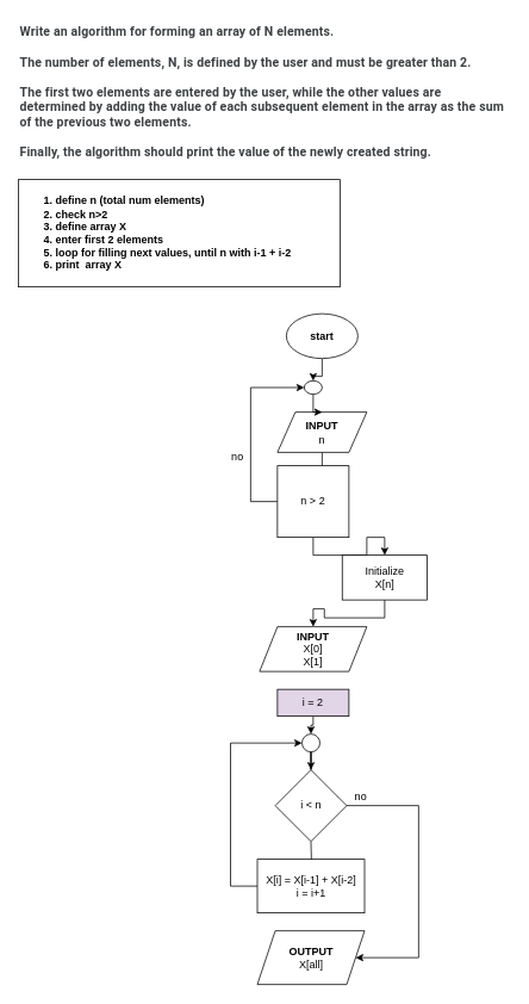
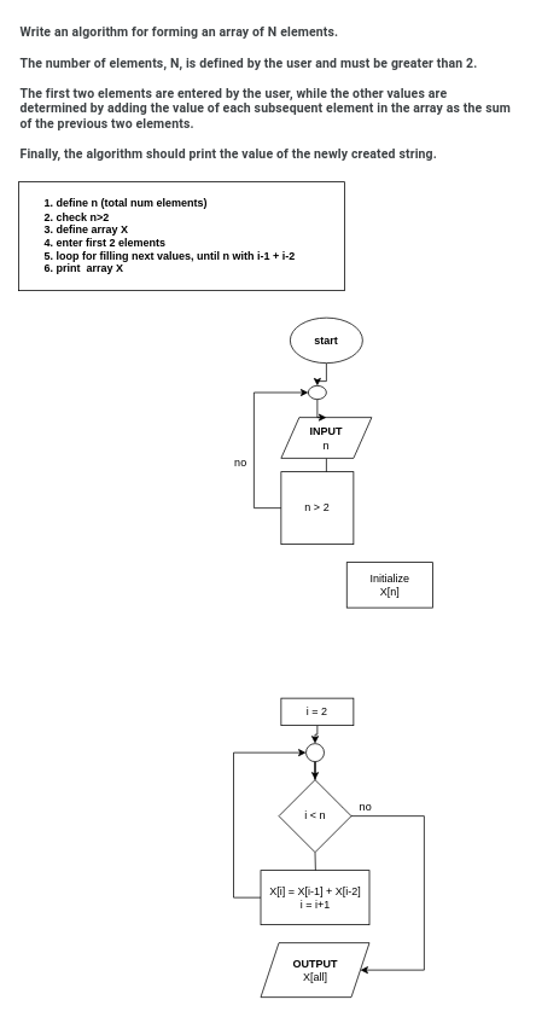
  <mxCell id="0" />
  <mxCell id="1" parent="0" />
  <mxCell id="2" value="&lt;font style=&quot;color: rgb(60 , 64 , 67) ; font-family: &amp;#34;roboto&amp;#34; , &amp;#34;arial&amp;#34; , sans-serif ; font-size: 14px ; font-style: normal ; letter-spacing: 0.2px ; text-indent: 0px ; text-transform: none ; word-spacing: 0px ; vertical-align: inherit&quot;&gt;Write an algorithm for forming an array of N elements. &lt;br&gt;&lt;/font&gt;&lt;font style=&quot;color: rgb(60 , 64 , 67) ; font-family: &amp;#34;roboto&amp;#34; , &amp;#34;arial&amp;#34; , sans-serif ; font-size: 14px ; font-style: normal ; letter-spacing: 0.2px ; text-indent: 0px ; text-transform: none ; word-spacing: 0px ; vertical-align: inherit&quot;&gt;&lt;br&gt;The number of elements, N, is defined by the user and must be greater than 2. &lt;br&gt;&lt;br&gt;The first two elements are entered by the user, while the other values ​​are determined by adding the value of each subsequent element in the array as the sum of the previous two elements. &lt;br&gt;&lt;/font&gt;&lt;font style=&quot;color: rgb(60 , 64 , 67) ; font-family: &amp;#34;roboto&amp;#34; , &amp;#34;arial&amp;#34; , sans-serif ; font-size: 14px ; font-style: normal ; letter-spacing: 0.2px ; text-indent: 0px ; text-transform: none ; word-spacing: 0px ; vertical-align: inherit&quot;&gt;&lt;br&gt;Finally, the algorithm should print the value of the newly created string.&lt;/font&gt;" style="text;whiteSpace=wrap;html=1;fontStyle=1" parent="1" vertex="1"><mxGeometry x="20" y="20" width="550" height="80" as="geometry" /></mxCell>
  <mxCell id="3" value="&lt;ol&gt;&lt;li&gt;define n (total num elements)&lt;/li&gt;&lt;li&gt;check n&amp;gt;2&lt;/li&gt;&lt;li&gt;define array X&lt;/li&gt;&lt;li&gt;enter first 2 elements&lt;/li&gt;&lt;li&gt;loop for filling next values, until n with i-1 + i-2&lt;/li&gt;&lt;li&gt;print&amp;nbsp; array X&lt;/li&gt;&lt;/ol&gt;" style="text;strokeColor=#000000;fillColor=none;html=1;whiteSpace=wrap;verticalAlign=middle;overflow=hidden;fontStyle=1" parent="1" vertex="1"><mxGeometry x="20" y="200" width="360" height="120" as="geometry" /></mxCell>
  <mxCell id="4" value="" style="edgeStyle=orthogonalEdgeStyle;rounded=0;orthogonalLoop=1;jettySize=auto;html=1;" parent="1" source="5" target="12" edge="1"><mxGeometry relative="1" as="geometry" /></mxCell>
  <mxCell id="5" value="start" style="ellipse;whiteSpace=wrap;html=1;strokeColor=#000000;fontStyle=1" parent="1" vertex="1"><mxGeometry x="320" y="350" width="80" height="50" as="geometry" /></mxCell>
  <mxCell id="6" value="" style="edgeStyle=orthogonalEdgeStyle;rounded=0;orthogonalLoop=1;jettySize=auto;html=1;" parent="1" source="7" target="10" edge="1"><mxGeometry relative="1" as="geometry" /></mxCell>
  <mxCell id="7" value="&lt;b&gt;INPUT&lt;/b&gt;&lt;br&gt;n" style="shape=parallelogram;perimeter=parallelogramPerimeter;whiteSpace=wrap;html=1;fixedSize=1;" parent="1" vertex="1"><mxGeometry x="310" y="460" width="100" height="45" as="geometry" /></mxCell>
  <mxCell id="8" style="edgeStyle=orthogonalEdgeStyle;rounded=0;orthogonalLoop=1;jettySize=auto;html=1;entryX=0;entryY=0.5;entryDx=0;entryDy=0;" parent="1" source="10" target="12" edge="1"><mxGeometry relative="1" as="geometry"><Array as="points"><mxPoint x="280" y="560" /><mxPoint x="280" y="433" /></Array></mxGeometry></mxCell>
- <mxCell id="9" value="" style="edgeStyle=orthogonalEdgeStyle;rounded=0;orthogonalLoop=1;jettySize=auto;html=1;" parent="1" source="10" target="15" edge="1"><mxGeometry relative="1" as="geometry" /></mxCell>
  <mxCell id="10" value="n &amp;gt; 2" style="whiteSpace=wrap;html=1;rounded=0;" parent="1" vertex="1"><mxGeometry x="310" y="520" width="80" height="80" as="geometry" /></mxCell>
  <mxCell id="11" style="edgeStyle=orthogonalEdgeStyle;rounded=0;orthogonalLoop=1;jettySize=auto;html=1;" parent="1" source="12" target="7" edge="1"><mxGeometry relative="1" as="geometry" /></mxCell>
  <mxCell id="12" value="" style="ellipse;whiteSpace=wrap;html=1;fontStyle=1;" parent="1" vertex="1"><mxGeometry x="340" y="425" width="20" height="15" as="geometry" /></mxCell>
  <mxCell id="13" value="no" style="text;html=1;align=center;verticalAlign=middle;resizable=0;points=[];autosize=1;" parent="1" vertex="1"><mxGeometry x="250" y="500" width="30" height="20" as="geometry" /></mxCell>
- <mxCell id="14" value="" style="edgeStyle=orthogonalEdgeStyle;rounded=0;orthogonalLoop=1;jettySize=auto;html=1;" parent="1" source="15" target="16" edge="1"><mxGeometry relative="1" as="geometry" /></mxCell>
  <mxCell id="15" value="Initialize&lt;br&gt;X[n]" style="whiteSpace=wrap;html=1;" parent="1" vertex="1"><mxGeometry x="382.5" y="620" width="95" height="50" as="geometry" /></mxCell>
- <mxCell id="16" value="&lt;b&gt;INPUT&lt;/b&gt;&lt;br&gt;X[0]&lt;br&gt;X[1]" style="shape=parallelogram;perimeter=parallelogramPerimeter;whiteSpace=wrap;html=1;fixedSize=1;" parent="1" vertex="1"><mxGeometry x="290" y="700" width="120" height="50" as="geometry" /></mxCell>
  <mxCell id="17" style="edgeStyle=orthogonalEdgeStyle;rounded=0;orthogonalLoop=1;jettySize=auto;html=1;entryX=0.5;entryY=0;entryDx=0;entryDy=0;" parent="1" source="18" target="26" edge="1"><mxGeometry relative="1" as="geometry"><Array as="points"><mxPoint x="350" y="810" /><mxPoint x="348" y="810" /></Array></mxGeometry></mxCell>
- <mxCell id="18" value="i = 2" style="whiteSpace=wrap;html=1;fillColor=#e1d5e7;" parent="1" vertex="1"><mxGeometry x="310" y="770" width="80" height="30" as="geometry" /></mxCell>
+ <mxCell id="18" value="i = 2" style="whiteSpace=wrap;html=1;" parent="1" vertex="1"><mxGeometry x="310" y="770" width="80" height="30" as="geometry" /></mxCell>
  <mxCell id="19" value="" style="edgeStyle=orthogonalEdgeStyle;rounded=0;orthogonalLoop=1;jettySize=auto;html=1;" parent="1" target="23" edge="1"><mxGeometry relative="1" as="geometry"><mxPoint x="347.5" y="940" as="sourcePoint" /></mxGeometry></mxCell>
  <mxCell id="20" value="" style="edgeStyle=orthogonalEdgeStyle;rounded=0;orthogonalLoop=1;jettySize=auto;html=1;" parent="1" target="24" edge="1"><mxGeometry relative="1" as="geometry"><mxPoint x="377.5" y="890" as="sourcePoint" /><Array as="points"><mxPoint x="378" y="900" /><mxPoint x="468" y="900" /><mxPoint x="468" y="1070" /></Array></mxGeometry></mxCell>
  <mxCell id="21" value="i &amp;lt; n" style="rhombus;whiteSpace=wrap;html=1;" parent="1" vertex="1"><mxGeometry x="307.5" y="860" width="80" height="80" as="geometry" /></mxCell>
  <mxCell id="22" style="edgeStyle=orthogonalEdgeStyle;rounded=0;orthogonalLoop=1;jettySize=auto;html=1;entryX=0;entryY=0.5;entryDx=0;entryDy=0;" parent="1" source="23" target="26" edge="1"><mxGeometry relative="1" as="geometry"><Array as="points"><mxPoint x="257.5" y="990" /><mxPoint x="257.5" y="830" /></Array></mxGeometry></mxCell>
  <mxCell id="23" value="X[i] = X[i-1] + X[i-2]&lt;br&gt;i = i+1" style="whiteSpace=wrap;html=1;" parent="1" vertex="1"><mxGeometry x="287.5" y="960" width="120" height="60" as="geometry" /></mxCell>
  <mxCell id="24" value="&lt;b&gt;OUTPUT&lt;/b&gt;&lt;br&gt;X[all]" style="shape=parallelogram;perimeter=parallelogramPerimeter;whiteSpace=wrap;html=1;fixedSize=1;" parent="1" vertex="1"><mxGeometry x="287.5" y="1040" width="120" height="60" as="geometry" /></mxCell>
  <mxCell id="25" style="edgeStyle=orthogonalEdgeStyle;rounded=0;orthogonalLoop=1;jettySize=auto;html=1;" parent="1" source="26" target="21" edge="1"><mxGeometry relative="1" as="geometry" /></mxCell>
  <mxCell id="26" value="" style="ellipse;whiteSpace=wrap;html=1;aspect=fixed;strokeColor=#000000;" parent="1" vertex="1"><mxGeometry x="337.5" y="820" width="20" height="20" as="geometry" /></mxCell>
  <mxCell id="27" value="no" style="text;html=1;align=center;verticalAlign=middle;resizable=0;points=[];autosize=1;" parent="1" vertex="1"><mxGeometry x="387.5" y="880" width="30" height="20" as="geometry" /></mxCell>
